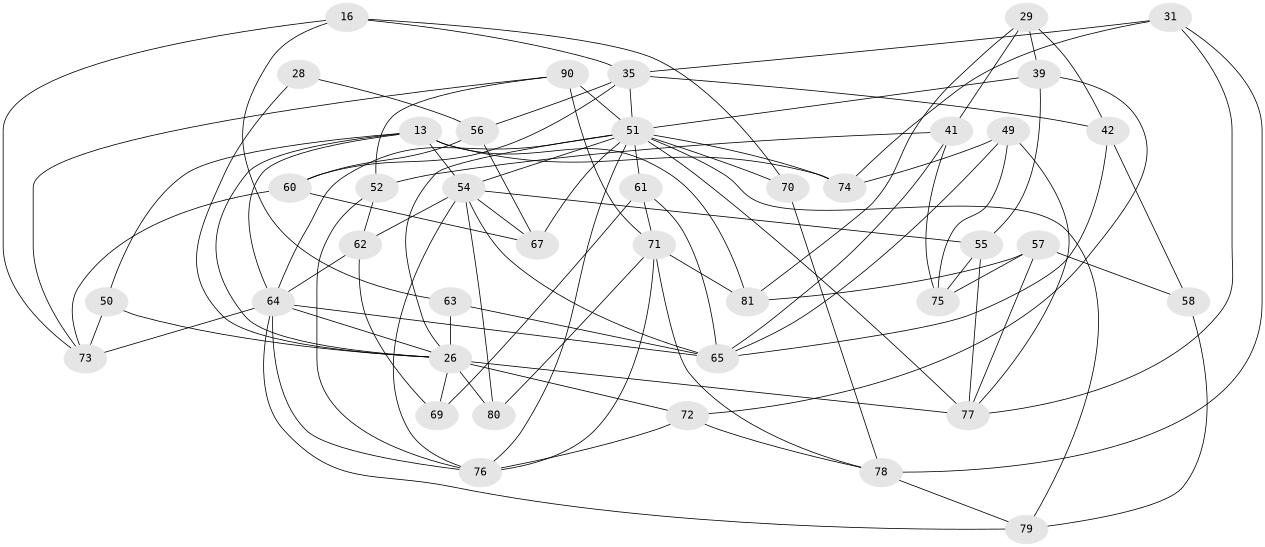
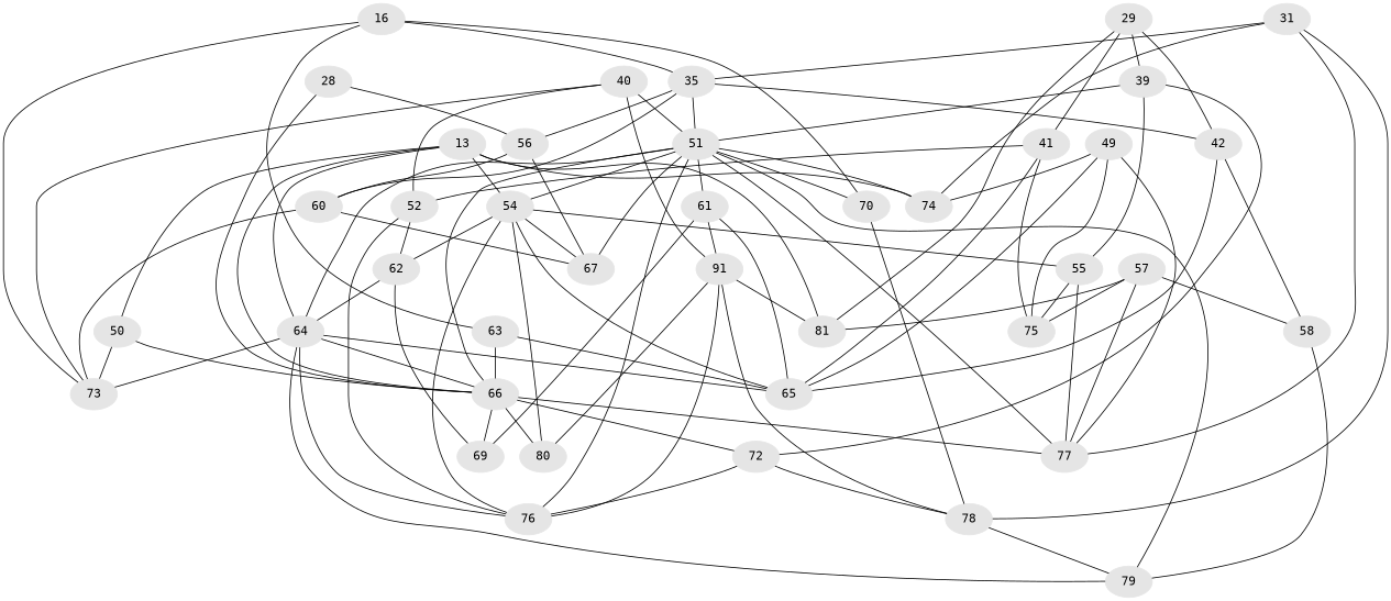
  graph {
    fontname="DejaVu Sans Mono"
    node [color=gray90 fontname="DejaVu Sans Mono" style=filled]
    edge [fontname="DejaVu Sans Mono"]
    13 [super="+12"]
    50
    54 [super="+45+27"]
    64 [super="+19+34+23"]
-   66 [super="+17+18" label=26]
+   66 [super="+17+18"]
    74 [super="+53"]
    81
    73 [super="+14"]
    55
    65 [super="+5+46"]
    67 [super="+47"]
    76 [super="+10+22"]
    62
    80 [super="+30"]
    79
    77 [super="+33+36"]
    72
    69
    35 [super="+25"]
    56 [super="+6"]
    42 [super="+24"]
    51 [super="+8+44+32+48"]
    60 [super="+38"]
    16
    63
    70 [super="+59"]
    78 [super="+20"]
    28
    29
    39
    41
    52
    75
    58
    31
    61
-   40 [super="+3" label=90]
-   71 [super="+68+37"]
+   40 [super="+3"]
+   71 [super="+68+37" label=91]
    49
    57
    13 -- 50
    13 -- 54
    13 -- 64
    13 -- 66
    13 -- 74 [weight=2]
    13 -- 81
    50 -- 66
    50 -- 73 [weight=2]
    54 -- 55
    54 -- 65
    54 -- 67
    54 -- 76 [weight=2]
    54 -- 62
    54 -- 80 [weight=2]
    64 -- 66 [weight=2]
    64 -- 73
    64 -- 65 [weight=2]
    64 -- 76
    64 -- 79
    66 -- 80 [weight=3]
    66 -- 77
    66 -- 72
    66 -- 69 [weight=2]
    55 -- 77
    55 -- 75
    62 -- 64
    62 -- 69
    72 -- 76
    72 -- 78
    35 -- 56
    35 -- 42 [weight=2]
    35 -- 51
    35 -- 60 [weight=2]
    56 -- 67
    56 -- 60 [weight=2]
    42 -- 65
    42 -- 58 [weight=2]
    51 -- 54
    51 -- 64
    51 -- 66
    51 -- 74 [weight=2]
    51 -- 67 [weight=3]
    51 -- 76
    51 -- 79
    51 -- 77 [weight=3]
    51 -- 70 [weight=2]
    51 -- 61
    60 -- 73
    60 -- 67
    16 -- 73
    16 -- 35
    16 -- 63
    16 -- 70
    63 -- 66 [weight=2]
    63 -- 65
    70 -- 78 [weight=2]
    78 -- 79
    28 -- 66 [weight=2]
    28 -- 56 [weight=2]
    29 -- 81
    29 -- 42
    29 -- 39
    29 -- 41
    39 -- 55
    39 -- 72
    39 -- 51
    41 -- 65
    41 -- 52
    41 -- 75
    52 -- 76
    52 -- 62
    58 -- 79
    31 -- 74
    31 -- 77
    31 -- 35
    31 -- 78
    61 -- 65
    61 -- 69
    61 -- 71
    40 -- 73
    40 -- 51 [weight=2]
    40 -- 52
    40 -- 71 [weight=2]
    71 -- 81
    71 -- 76 [weight=2]
    71 -- 80
    71 -- 78
    49 -- 74
    49 -- 65
    49 -- 77
    49 -- 75
    57 -- 81
    57 -- 77
    57 -- 75
    57 -- 58
  }
